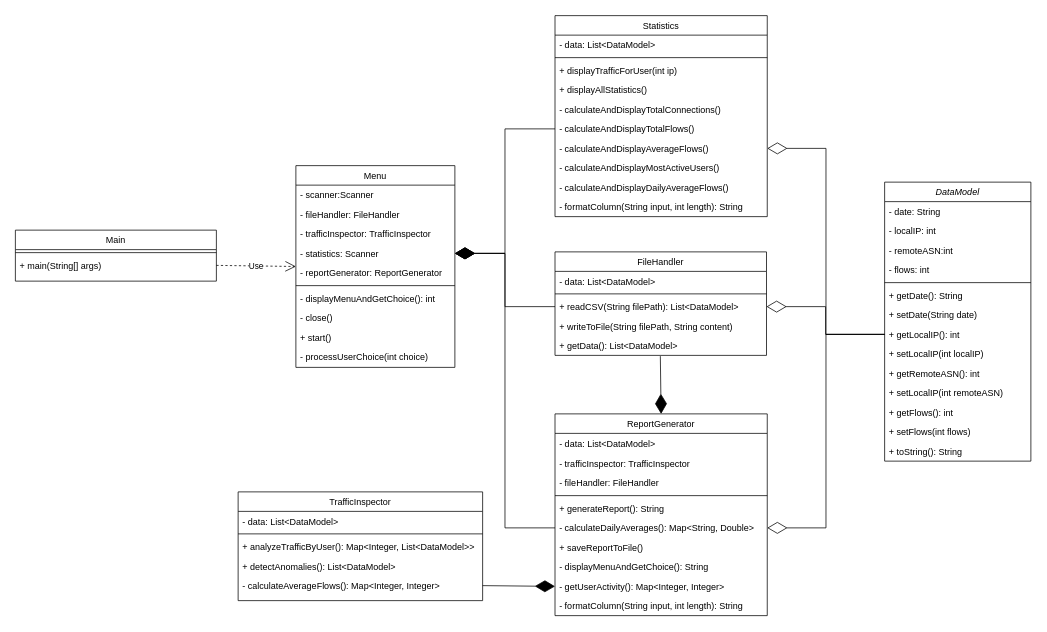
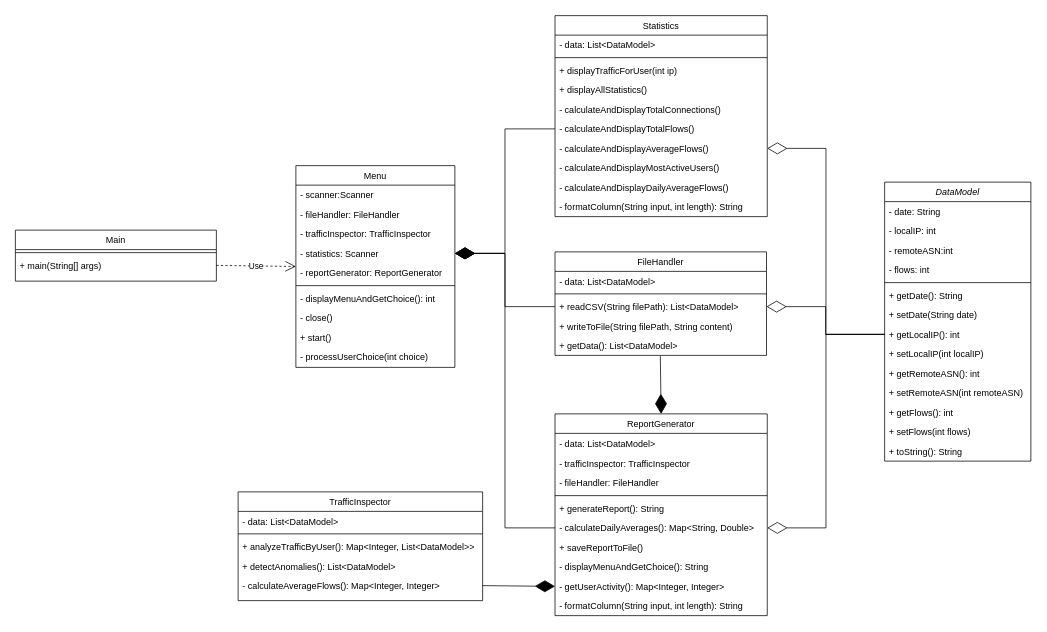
  <mxCell id="0" />
  <mxCell id="1" parent="0" />
  <mxCell id="2" value="DataModel" style="swimlane;fontStyle=2;align=center;verticalAlign=top;childLayout=stackLayout;horizontal=1;startSize=26;horizontalStack=0;resizeParent=1;resizeLast=0;collapsible=1;marginBottom=0;rounded=0;shadow=0;strokeWidth=1;" parent="1" vertex="1"><mxGeometry x="1179" y="242" width="195" height="372" as="geometry"><mxRectangle x="230" y="140" width="160" height="26" as="alternateBounds" /></mxGeometry></mxCell>
  <mxCell id="3" value="- date: String " style="text;align=left;verticalAlign=top;spacingLeft=4;spacingRight=4;overflow=hidden;rotatable=0;points=[[0,0.5],[1,0.5]];portConstraint=eastwest;" parent="2" vertex="1"><mxGeometry y="26" width="195" height="26" as="geometry" /></mxCell>
  <mxCell id="4" value="- localIP: int" style="text;align=left;verticalAlign=top;spacingLeft=4;spacingRight=4;overflow=hidden;rotatable=0;points=[[0,0.5],[1,0.5]];portConstraint=eastwest;rounded=0;shadow=0;html=0;" parent="2" vertex="1"><mxGeometry y="52" width="195" height="26" as="geometry" /></mxCell>
  <mxCell id="5" value="- remoteASN:int" style="text;align=left;verticalAlign=top;spacingLeft=4;spacingRight=4;overflow=hidden;rotatable=0;points=[[0,0.5],[1,0.5]];portConstraint=eastwest;rounded=0;shadow=0;html=0;" parent="2" vertex="1"><mxGeometry y="78" width="195" height="26" as="geometry" /></mxCell>
  <mxCell id="6" value="- flows: int " style="text;align=left;verticalAlign=top;spacingLeft=4;spacingRight=4;overflow=hidden;rotatable=0;points=[[0,0.5],[1,0.5]];portConstraint=eastwest;rounded=0;shadow=0;html=0;" vertex="1" parent="2"><mxGeometry y="104" width="195" height="26" as="geometry" /></mxCell>
  <mxCell id="7" value="" style="line;html=1;strokeWidth=1;align=left;verticalAlign=middle;spacingTop=-1;spacingLeft=3;spacingRight=3;rotatable=0;labelPosition=right;points=[];portConstraint=eastwest;" parent="2" vertex="1"><mxGeometry y="130" width="195" height="8" as="geometry" /></mxCell>
  <mxCell id="8" value="+ getDate(): String" style="text;align=left;verticalAlign=top;spacingLeft=4;spacingRight=4;overflow=hidden;rotatable=0;points=[[0,0.5],[1,0.5]];portConstraint=eastwest;" parent="2" vertex="1"><mxGeometry y="138" width="195" height="26" as="geometry" /></mxCell>
  <mxCell id="9" value="+ setDate(String date)" style="text;align=left;verticalAlign=top;spacingLeft=4;spacingRight=4;overflow=hidden;rotatable=0;points=[[0,0.5],[1,0.5]];portConstraint=eastwest;" vertex="1" parent="2"><mxGeometry y="164" width="195" height="26" as="geometry" /></mxCell>
  <mxCell id="10" value="+ getLocalIP(): int" style="text;align=left;verticalAlign=top;spacingLeft=4;spacingRight=4;overflow=hidden;rotatable=0;points=[[0,0.5],[1,0.5]];portConstraint=eastwest;" vertex="1" parent="2"><mxGeometry y="190" width="195" height="26" as="geometry" /></mxCell>
  <mxCell id="11" value="+ setLocalIP(int localIP)" style="text;align=left;verticalAlign=top;spacingLeft=4;spacingRight=4;overflow=hidden;rotatable=0;points=[[0,0.5],[1,0.5]];portConstraint=eastwest;" vertex="1" parent="2"><mxGeometry y="216" width="195" height="26" as="geometry" /></mxCell>
  <mxCell id="12" value="+ getRemoteASN(): int" style="text;align=left;verticalAlign=top;spacingLeft=4;spacingRight=4;overflow=hidden;rotatable=0;points=[[0,0.5],[1,0.5]];portConstraint=eastwest;" vertex="1" parent="2"><mxGeometry y="242" width="195" height="26" as="geometry" /></mxCell>
- <mxCell id="13" value="+ setLocalIP(int remoteASN)" style="text;align=left;verticalAlign=top;spacingLeft=4;spacingRight=4;overflow=hidden;rotatable=0;points=[[0,0.5],[1,0.5]];portConstraint=eastwest;" vertex="1" parent="2"><mxGeometry y="268" width="195" height="26" as="geometry" /></mxCell>
+ <mxCell id="13" value="+ setRemoteASN(int remoteASN)" style="text;align=left;verticalAlign=top;spacingLeft=4;spacingRight=4;overflow=hidden;rotatable=0;points=[[0,0.5],[1,0.5]];portConstraint=eastwest;" vertex="1" parent="2"><mxGeometry y="268" width="195" height="26" as="geometry" /></mxCell>
  <mxCell id="14" value="+ getFlows(): int" style="text;align=left;verticalAlign=top;spacingLeft=4;spacingRight=4;overflow=hidden;rotatable=0;points=[[0,0.5],[1,0.5]];portConstraint=eastwest;" vertex="1" parent="2"><mxGeometry y="294" width="195" height="26" as="geometry" /></mxCell>
  <mxCell id="15" value="+ setFlows(int flows)" style="text;align=left;verticalAlign=top;spacingLeft=4;spacingRight=4;overflow=hidden;rotatable=0;points=[[0,0.5],[1,0.5]];portConstraint=eastwest;" vertex="1" parent="2"><mxGeometry y="320" width="195" height="26" as="geometry" /></mxCell>
  <mxCell id="16" value="+ toString(): String" style="text;align=left;verticalAlign=top;spacingLeft=4;spacingRight=4;overflow=hidden;rotatable=0;points=[[0,0.5],[1,0.5]];portConstraint=eastwest;" vertex="1" parent="2"><mxGeometry y="346" width="195" height="26" as="geometry" /></mxCell>
  <mxCell id="17" value="Statistics" style="swimlane;fontStyle=0;align=center;verticalAlign=top;childLayout=stackLayout;horizontal=1;startSize=26;horizontalStack=0;resizeParent=1;resizeLast=0;collapsible=1;marginBottom=0;rounded=0;shadow=0;strokeWidth=1;" parent="1" vertex="1"><mxGeometry x="739.5" y="20" width="283" height="268" as="geometry"><mxRectangle x="130" y="380" width="160" height="26" as="alternateBounds" /></mxGeometry></mxCell>
  <mxCell id="18" value="- data: List&lt;DataModel&gt;" style="text;align=left;verticalAlign=top;spacingLeft=4;spacingRight=4;overflow=hidden;rotatable=0;points=[[0,0.5],[1,0.5]];portConstraint=eastwest;" parent="17" vertex="1"><mxGeometry y="26" width="283" height="26" as="geometry" /></mxCell>
  <mxCell id="19" value="" style="line;html=1;strokeWidth=1;align=left;verticalAlign=middle;spacingTop=-1;spacingLeft=3;spacingRight=3;rotatable=0;labelPosition=right;points=[];portConstraint=eastwest;" parent="17" vertex="1"><mxGeometry y="52" width="283" height="8" as="geometry" /></mxCell>
  <mxCell id="20" value="+ displayTrafficForUser(int ip)" style="text;align=left;verticalAlign=top;spacingLeft=4;spacingRight=4;overflow=hidden;rotatable=0;points=[[0,0.5],[1,0.5]];portConstraint=eastwest;fontStyle=0" parent="17" vertex="1"><mxGeometry y="60" width="283" height="26" as="geometry" /></mxCell>
  <mxCell id="21" value="+ displayAllStatistics()" style="text;align=left;verticalAlign=top;spacingLeft=4;spacingRight=4;overflow=hidden;rotatable=0;points=[[0,0.5],[1,0.5]];portConstraint=eastwest;" parent="17" vertex="1"><mxGeometry y="86" width="283" height="26" as="geometry" /></mxCell>
  <mxCell id="22" value="- calculateAndDisplayTotalConnections()" style="text;align=left;verticalAlign=top;spacingLeft=4;spacingRight=4;overflow=hidden;rotatable=0;points=[[0,0.5],[1,0.5]];portConstraint=eastwest;" vertex="1" parent="17"><mxGeometry y="112" width="283" height="26" as="geometry" /></mxCell>
  <mxCell id="23" value="- calculateAndDisplayTotalFlows()" style="text;align=left;verticalAlign=top;spacingLeft=4;spacingRight=4;overflow=hidden;rotatable=0;points=[[0,0.5],[1,0.5]];portConstraint=eastwest;" vertex="1" parent="17"><mxGeometry y="138" width="283" height="26" as="geometry" /></mxCell>
  <mxCell id="24" value="- calculateAndDisplayAverageFlows()" style="text;align=left;verticalAlign=top;spacingLeft=4;spacingRight=4;overflow=hidden;rotatable=0;points=[[0,0.5],[1,0.5]];portConstraint=eastwest;" vertex="1" parent="17"><mxGeometry y="164" width="283" height="26" as="geometry" /></mxCell>
  <mxCell id="25" value="- calculateAndDisplayMostActiveUsers()" style="text;align=left;verticalAlign=top;spacingLeft=4;spacingRight=4;overflow=hidden;rotatable=0;points=[[0,0.5],[1,0.5]];portConstraint=eastwest;" vertex="1" parent="17"><mxGeometry y="190" width="283" height="26" as="geometry" /></mxCell>
  <mxCell id="26" value="- calculateAndDisplayDailyAverageFlows()" style="text;align=left;verticalAlign=top;spacingLeft=4;spacingRight=4;overflow=hidden;rotatable=0;points=[[0,0.5],[1,0.5]];portConstraint=eastwest;" vertex="1" parent="17"><mxGeometry y="216" width="283" height="26" as="geometry" /></mxCell>
  <mxCell id="27" value="- formatColumn(String input, int length): String" style="text;align=left;verticalAlign=top;spacingLeft=4;spacingRight=4;overflow=hidden;rotatable=0;points=[[0,0.5],[1,0.5]];portConstraint=eastwest;" vertex="1" parent="17"><mxGeometry y="242" width="283" height="26" as="geometry" /></mxCell>
  <mxCell id="28" value="Main" style="swimlane;fontStyle=0;align=center;verticalAlign=top;childLayout=stackLayout;horizontal=1;startSize=26;horizontalStack=0;resizeParent=1;resizeLast=0;collapsible=1;marginBottom=0;rounded=0;shadow=0;strokeWidth=1;" parent="1" vertex="1"><mxGeometry x="20" y="306" width="268" height="68" as="geometry"><mxRectangle x="550" y="140" width="160" height="26" as="alternateBounds" /></mxGeometry></mxCell>
  <mxCell id="29" value="" style="line;html=1;strokeWidth=1;align=left;verticalAlign=middle;spacingTop=-1;spacingLeft=3;spacingRight=3;rotatable=0;labelPosition=right;points=[];portConstraint=eastwest;" parent="28" vertex="1"><mxGeometry y="26" width="268" height="8" as="geometry" /></mxCell>
  <mxCell id="30" value="+ main(String[] args)" style="text;align=left;verticalAlign=top;spacingLeft=4;spacingRight=4;overflow=hidden;rotatable=0;points=[[0,0.5],[1,0.5]];portConstraint=eastwest;" parent="28" vertex="1"><mxGeometry y="34" width="268" height="26" as="geometry" /></mxCell>
  <mxCell id="31" value="FileHandler" style="swimlane;fontStyle=0;align=center;verticalAlign=top;childLayout=stackLayout;horizontal=1;startSize=26;horizontalStack=0;resizeParent=1;resizeLast=0;collapsible=1;marginBottom=0;rounded=0;shadow=0;strokeWidth=1;" vertex="1" parent="1"><mxGeometry x="739.5" y="335" width="282" height="138" as="geometry"><mxRectangle x="550" y="140" width="160" height="26" as="alternateBounds" /></mxGeometry></mxCell>
  <mxCell id="32" value="- data: List&lt;DataModel&gt;" style="text;align=left;verticalAlign=top;spacingLeft=4;spacingRight=4;overflow=hidden;rotatable=0;points=[[0,0.5],[1,0.5]];portConstraint=eastwest;" vertex="1" parent="31"><mxGeometry y="26" width="282" height="26" as="geometry" /></mxCell>
  <mxCell id="33" value="" style="line;html=1;strokeWidth=1;align=left;verticalAlign=middle;spacingTop=-1;spacingLeft=3;spacingRight=3;rotatable=0;labelPosition=right;points=[];portConstraint=eastwest;" vertex="1" parent="31"><mxGeometry y="52" width="282" height="8" as="geometry" /></mxCell>
  <mxCell id="34" value="+ readCSV(String filePath): List&lt;DataModel&gt;" style="text;align=left;verticalAlign=top;spacingLeft=4;spacingRight=4;overflow=hidden;rotatable=0;points=[[0,0.5],[1,0.5]];portConstraint=eastwest;" vertex="1" parent="31"><mxGeometry y="60" width="282" height="26" as="geometry" /></mxCell>
  <mxCell id="35" value="+ writeToFile(String filePath, String content)" style="text;align=left;verticalAlign=top;spacingLeft=4;spacingRight=4;overflow=hidden;rotatable=0;points=[[0,0.5],[1,0.5]];portConstraint=eastwest;" vertex="1" parent="31"><mxGeometry y="86" width="282" height="26" as="geometry" /></mxCell>
  <mxCell id="36" value="+ getData(): List&lt;DataModel&gt;" style="text;align=left;verticalAlign=top;spacingLeft=4;spacingRight=4;overflow=hidden;rotatable=0;points=[[0,0.5],[1,0.5]];portConstraint=eastwest;" vertex="1" parent="31"><mxGeometry y="112" width="282" height="26" as="geometry" /></mxCell>
  <mxCell id="37" value="Menu" style="swimlane;fontStyle=0;align=center;verticalAlign=top;childLayout=stackLayout;horizontal=1;startSize=26;horizontalStack=0;resizeParent=1;resizeLast=0;collapsible=1;marginBottom=0;rounded=0;shadow=0;strokeWidth=1;" vertex="1" parent="1"><mxGeometry x="394" y="220" width="212" height="269" as="geometry"><mxRectangle x="130" y="380" width="160" height="26" as="alternateBounds" /></mxGeometry></mxCell>
  <mxCell id="38" value="- scanner:Scanner" style="text;align=left;verticalAlign=top;spacingLeft=4;spacingRight=4;overflow=hidden;rotatable=0;points=[[0,0.5],[1,0.5]];portConstraint=eastwest;" vertex="1" parent="37"><mxGeometry y="26" width="212" height="26" as="geometry" /></mxCell>
  <mxCell id="39" value="- fileHandler: FileHandler" style="text;align=left;verticalAlign=top;spacingLeft=4;spacingRight=4;overflow=hidden;rotatable=0;points=[[0,0.5],[1,0.5]];portConstraint=eastwest;" vertex="1" parent="37"><mxGeometry y="52" width="212" height="26" as="geometry" /></mxCell>
  <mxCell id="40" value="- trafficInspector: TrafficInspector" style="text;align=left;verticalAlign=top;spacingLeft=4;spacingRight=4;overflow=hidden;rotatable=0;points=[[0,0.5],[1,0.5]];portConstraint=eastwest;" vertex="1" parent="37"><mxGeometry y="78" width="212" height="26" as="geometry" /></mxCell>
  <mxCell id="41" value="- statistics: Scanner" style="text;align=left;verticalAlign=top;spacingLeft=4;spacingRight=4;overflow=hidden;rotatable=0;points=[[0,0.5],[1,0.5]];portConstraint=eastwest;" vertex="1" parent="37"><mxGeometry y="104" width="212" height="26" as="geometry" /></mxCell>
  <mxCell id="42" value="- reportGenerator: ReportGenerator " style="text;align=left;verticalAlign=top;spacingLeft=4;spacingRight=4;overflow=hidden;rotatable=0;points=[[0,0.5],[1,0.5]];portConstraint=eastwest;" vertex="1" parent="37"><mxGeometry y="130" width="212" height="26" as="geometry" /></mxCell>
  <mxCell id="43" value="" style="line;html=1;strokeWidth=1;align=left;verticalAlign=middle;spacingTop=-1;spacingLeft=3;spacingRight=3;rotatable=0;labelPosition=right;points=[];portConstraint=eastwest;" vertex="1" parent="37"><mxGeometry y="156" width="212" height="8" as="geometry" /></mxCell>
  <mxCell id="44" value="- displayMenuAndGetChoice(): int" style="text;align=left;verticalAlign=top;spacingLeft=4;spacingRight=4;overflow=hidden;rotatable=0;points=[[0,0.5],[1,0.5]];portConstraint=eastwest;fontStyle=0" vertex="1" parent="37"><mxGeometry y="164" width="212" height="26" as="geometry" /></mxCell>
  <mxCell id="45" value="- close()" style="text;align=left;verticalAlign=top;spacingLeft=4;spacingRight=4;overflow=hidden;rotatable=0;points=[[0,0.5],[1,0.5]];portConstraint=eastwest;" vertex="1" parent="37"><mxGeometry y="190" width="212" height="26" as="geometry" /></mxCell>
  <mxCell id="46" value="+ start()" style="text;align=left;verticalAlign=top;spacingLeft=4;spacingRight=4;overflow=hidden;rotatable=0;points=[[0,0.5],[1,0.5]];portConstraint=eastwest;" vertex="1" parent="37"><mxGeometry y="216" width="212" height="26" as="geometry" /></mxCell>
  <mxCell id="47" value="- processUserChoice(int choice)" style="text;align=left;verticalAlign=top;spacingLeft=4;spacingRight=4;overflow=hidden;rotatable=0;points=[[0,0.5],[1,0.5]];portConstraint=eastwest;" vertex="1" parent="37"><mxGeometry y="242" width="212" height="26" as="geometry" /></mxCell>
  <mxCell id="48" value="ReportGenerator" style="swimlane;fontStyle=0;align=center;verticalAlign=top;childLayout=stackLayout;horizontal=1;startSize=26;horizontalStack=0;resizeParent=1;resizeLast=0;collapsible=1;marginBottom=0;rounded=0;shadow=0;strokeWidth=1;" vertex="1" parent="1"><mxGeometry x="739.5" y="551" width="283" height="269" as="geometry"><mxRectangle x="130" y="380" width="160" height="26" as="alternateBounds" /></mxGeometry></mxCell>
  <mxCell id="49" value="- data: List&lt;DataModel&gt;" style="text;align=left;verticalAlign=top;spacingLeft=4;spacingRight=4;overflow=hidden;rotatable=0;points=[[0,0.5],[1,0.5]];portConstraint=eastwest;" vertex="1" parent="48"><mxGeometry y="26" width="283" height="27" as="geometry" /></mxCell>
  <mxCell id="50" value="- trafficInspector: TrafficInspector " style="text;align=left;verticalAlign=top;spacingLeft=4;spacingRight=4;overflow=hidden;rotatable=0;points=[[0,0.5],[1,0.5]];portConstraint=eastwest;" vertex="1" parent="48"><mxGeometry y="53" width="283" height="26" as="geometry" /></mxCell>
  <mxCell id="51" value="- fileHandler: FileHandler" style="text;align=left;verticalAlign=top;spacingLeft=4;spacingRight=4;overflow=hidden;rotatable=0;points=[[0,0.5],[1,0.5]];portConstraint=eastwest;" vertex="1" parent="48"><mxGeometry y="79" width="283" height="26" as="geometry" /></mxCell>
  <mxCell id="52" value="" style="line;html=1;strokeWidth=1;align=left;verticalAlign=middle;spacingTop=-1;spacingLeft=3;spacingRight=3;rotatable=0;labelPosition=right;points=[];portConstraint=eastwest;" vertex="1" parent="48"><mxGeometry y="105" width="283" height="8" as="geometry" /></mxCell>
  <mxCell id="53" value="+ generateReport(): String" style="text;align=left;verticalAlign=top;spacingLeft=4;spacingRight=4;overflow=hidden;rotatable=0;points=[[0,0.5],[1,0.5]];portConstraint=eastwest;fontStyle=0" vertex="1" parent="48"><mxGeometry y="113" width="283" height="26" as="geometry" /></mxCell>
  <mxCell id="54" value="- calculateDailyAverages(): Map&lt;String, Double&gt;" style="text;align=left;verticalAlign=top;spacingLeft=4;spacingRight=4;overflow=hidden;rotatable=0;points=[[0,0.5],[1,0.5]];portConstraint=eastwest;" vertex="1" parent="48"><mxGeometry y="139" width="283" height="26" as="geometry" /></mxCell>
  <mxCell id="55" value="+ saveReportToFile()" style="text;align=left;verticalAlign=top;spacingLeft=4;spacingRight=4;overflow=hidden;rotatable=0;points=[[0,0.5],[1,0.5]];portConstraint=eastwest;" vertex="1" parent="48"><mxGeometry y="165" width="283" height="26" as="geometry" /></mxCell>
  <mxCell id="56" value="- displayMenuAndGetChoice(): String" style="text;align=left;verticalAlign=top;spacingLeft=4;spacingRight=4;overflow=hidden;rotatable=0;points=[[0,0.5],[1,0.5]];portConstraint=eastwest;" vertex="1" parent="48"><mxGeometry y="191" width="283" height="26" as="geometry" /></mxCell>
  <mxCell id="57" value="- getUserActivity(): Map&lt;Integer, Integer&gt;" style="text;align=left;verticalAlign=top;spacingLeft=4;spacingRight=4;overflow=hidden;rotatable=0;points=[[0,0.5],[1,0.5]];portConstraint=eastwest;" vertex="1" parent="48"><mxGeometry y="217" width="283" height="26" as="geometry" /></mxCell>
  <mxCell id="58" value="- formatColumn(String input, int length): String" style="text;align=left;verticalAlign=top;spacingLeft=4;spacingRight=4;overflow=hidden;rotatable=0;points=[[0,0.5],[1,0.5]];portConstraint=eastwest;" vertex="1" parent="48"><mxGeometry y="243" width="283" height="26" as="geometry" /></mxCell>
  <mxCell id="59" value="TrafficInspector" style="swimlane;fontStyle=0;align=center;verticalAlign=top;childLayout=stackLayout;horizontal=1;startSize=26;horizontalStack=0;resizeParent=1;resizeLast=0;collapsible=1;marginBottom=0;rounded=0;shadow=0;strokeWidth=1;" vertex="1" parent="1"><mxGeometry x="317" y="655" width="326" height="145" as="geometry"><mxRectangle x="130" y="380" width="160" height="26" as="alternateBounds" /></mxGeometry></mxCell>
  <mxCell id="60" value="- data: List&lt;DataModel&gt;" style="text;align=left;verticalAlign=top;spacingLeft=4;spacingRight=4;overflow=hidden;rotatable=0;points=[[0,0.5],[1,0.5]];portConstraint=eastwest;" vertex="1" parent="59"><mxGeometry y="26" width="326" height="26" as="geometry" /></mxCell>
  <mxCell id="61" value="" style="line;html=1;strokeWidth=1;align=left;verticalAlign=middle;spacingTop=-1;spacingLeft=3;spacingRight=3;rotatable=0;labelPosition=right;points=[];portConstraint=eastwest;" vertex="1" parent="59"><mxGeometry y="52" width="326" height="8" as="geometry" /></mxCell>
  <mxCell id="62" value="+ analyzeTrafficByUser(): Map&lt;Integer, List&lt;DataModel&gt;&gt;" style="text;align=left;verticalAlign=top;spacingLeft=4;spacingRight=4;overflow=hidden;rotatable=0;points=[[0,0.5],[1,0.5]];portConstraint=eastwest;fontStyle=0" vertex="1" parent="59"><mxGeometry y="60" width="326" height="26" as="geometry" /></mxCell>
  <mxCell id="63" value="+ detectAnomalies(): List&lt;DataModel&gt; " style="text;align=left;verticalAlign=top;spacingLeft=4;spacingRight=4;overflow=hidden;rotatable=0;points=[[0,0.5],[1,0.5]];portConstraint=eastwest;" vertex="1" parent="59"><mxGeometry y="86" width="326" height="26" as="geometry" /></mxCell>
  <mxCell id="64" value="- calculateAverageFlows(): Map&lt;Integer, Integer&gt;" style="text;align=left;verticalAlign=top;spacingLeft=4;spacingRight=4;overflow=hidden;rotatable=0;points=[[0,0.5],[1,0.5]];portConstraint=eastwest;" vertex="1" parent="59"><mxGeometry y="112" width="326" height="26" as="geometry" /></mxCell>
  <mxCell id="65" value="" style="endArrow=diamondThin;endFill=1;endSize=24;html=1;rounded=0;entryX=0;entryY=0.5;entryDx=0;entryDy=0;exitX=1;exitY=0.5;exitDx=0;exitDy=0;" edge="1" parent="1" source="64" target="57"><mxGeometry width="160" relative="1" as="geometry"><mxPoint x="517" y="607" as="sourcePoint" /><mxPoint x="677" y="607" as="targetPoint" /></mxGeometry></mxCell>
  <mxCell id="66" value="" style="endArrow=diamondThin;endFill=0;endSize=24;html=1;rounded=0;entryX=1;entryY=0.5;entryDx=0;entryDy=0;exitX=0;exitY=0.5;exitDx=0;exitDy=0;edgeStyle=orthogonalEdgeStyle;" edge="1" parent="1" source="10" target="54"><mxGeometry width="160" relative="1" as="geometry"><mxPoint x="1105" y="704" as="sourcePoint" /><mxPoint x="1265" y="704" as="targetPoint" /></mxGeometry></mxCell>
  <mxCell id="67" value="" style="endArrow=diamondThin;endFill=0;endSize=24;html=1;rounded=0;entryX=1;entryY=0.5;entryDx=0;entryDy=0;exitX=0;exitY=0.5;exitDx=0;exitDy=0;edgeStyle=orthogonalEdgeStyle;" edge="1" parent="1" source="10" target="24"><mxGeometry width="160" relative="1" as="geometry"><mxPoint x="1034" y="113" as="sourcePoint" /><mxPoint x="1194" y="113" as="targetPoint" /></mxGeometry></mxCell>
  <mxCell id="68" value="" style="endArrow=diamondThin;endFill=0;endSize=24;html=1;rounded=0;entryX=1;entryY=0.5;entryDx=0;entryDy=0;exitX=0;exitY=0.5;exitDx=0;exitDy=0;edgeStyle=orthogonalEdgeStyle;" edge="1" parent="1" source="10" target="34"><mxGeometry width="160" relative="1" as="geometry"><mxPoint x="927" y="97" as="sourcePoint" /><mxPoint x="1087" y="97" as="targetPoint" /></mxGeometry></mxCell>
  <mxCell id="69" value="" style="endArrow=diamondThin;endFill=1;endSize=24;html=1;rounded=0;entryX=1;entryY=0.5;entryDx=0;entryDy=0;exitX=0;exitY=0.5;exitDx=0;exitDy=0;edgeStyle=orthogonalEdgeStyle;" edge="1" parent="1" source="23" target="41"><mxGeometry width="160" relative="1" as="geometry"><mxPoint x="576" y="125" as="sourcePoint" /><mxPoint x="736" y="125" as="targetPoint" /></mxGeometry></mxCell>
  <mxCell id="70" value="" style="endArrow=diamondThin;endFill=1;endSize=24;html=1;rounded=0;entryX=1;entryY=0.5;entryDx=0;entryDy=0;exitX=0;exitY=0.5;exitDx=0;exitDy=0;edgeStyle=orthogonalEdgeStyle;" edge="1" parent="1" source="34" target="41"><mxGeometry width="160" relative="1" as="geometry"><mxPoint x="528" y="543" as="sourcePoint" /><mxPoint x="688" y="543" as="targetPoint" /></mxGeometry></mxCell>
  <mxCell id="71" value="" style="endArrow=diamondThin;endFill=1;endSize=24;html=1;rounded=0;entryX=1;entryY=0.5;entryDx=0;entryDy=0;exitX=0;exitY=0.5;exitDx=0;exitDy=0;edgeStyle=orthogonalEdgeStyle;" edge="1" parent="1" source="54" target="41"><mxGeometry width="160" relative="1" as="geometry"><mxPoint x="517" y="566" as="sourcePoint" /><mxPoint x="677" y="566" as="targetPoint" /></mxGeometry></mxCell>
  <mxCell id="72" value="Use" style="endArrow=open;endSize=12;dashed=1;html=1;rounded=0;entryX=0;entryY=0.5;entryDx=0;entryDy=0;exitX=1;exitY=0.5;exitDx=0;exitDy=0;" edge="1" parent="1" source="30" target="37"><mxGeometry width="160" relative="1" as="geometry"><mxPoint x="116" y="480" as="sourcePoint" /><mxPoint x="276" y="480" as="targetPoint" /></mxGeometry></mxCell>
  <mxCell id="73" value="" style="endArrow=diamondThin;endFill=1;endSize=24;html=1;rounded=0;entryX=0.5;entryY=0;entryDx=0;entryDy=0;exitX=0.498;exitY=1.038;exitDx=0;exitDy=0;exitPerimeter=0;" edge="1" parent="1" source="36" target="48"><mxGeometry width="160" relative="1" as="geometry"><mxPoint x="722" y="516" as="sourcePoint" /><mxPoint x="882" y="516" as="targetPoint" /></mxGeometry></mxCell>
